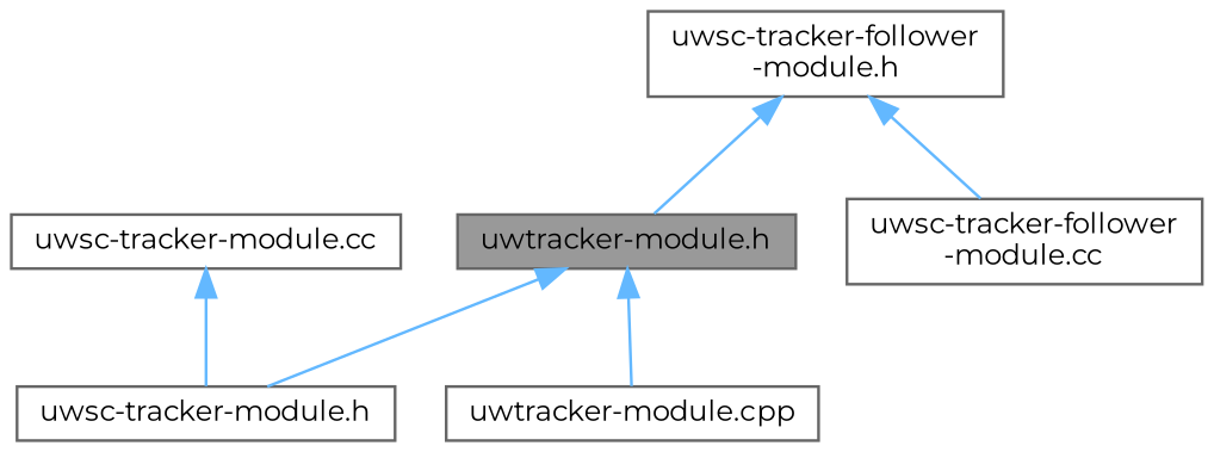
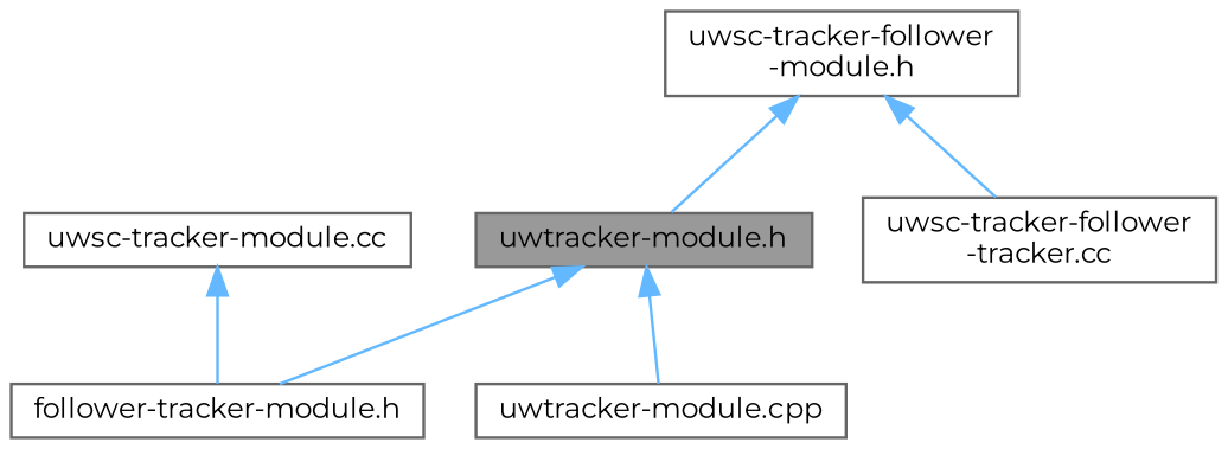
  digraph {
    fontname=Montserrat
    node [color=grey40 fillcolor=white fontname=Montserrat fontsize=10 shape=box style=filled]
    edge [color=steelblue1 dir=back fontname=Montserrat fontsize=10 labelfontname=Helvetica labelfontsize=10 style=solid]
    n1 [color=gray40 fillcolor=grey60 fontcolor=black height=0.2 label="uwtracker-module.h" width=0.4]
-   n2 [height=0.2 label="uwsc-tracker-module.h" width=0.4]
+   n2 [height=0.2 label="follower-tracker-module.h" width=0.4]
    n3 [height=0.2 label="uwtracker-module.cpp" width=0.4]
    n4 [height=0.2 label="uwsc-tracker-follower\l-module.h" width=0.4]
-   n5 [height=0.2 label="uwsc-tracker-follower\l-module.cc" width=0.4]
+   n5 [height=0.2 label="uwsc-tracker-follower\l-tracker.cc" width=0.4]
    n6 [height=0.2 label="uwsc-tracker-module.cc" width=0.4]
    n1 -> n2
    n1 -> n3
    n4 -> n1
    n4 -> n5
    n6 -> n2
  }
